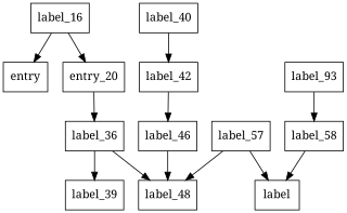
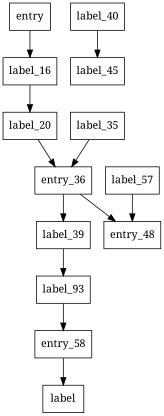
  digraph {
    fontname="Noto Serif"
    node [fontname="Noto Serif" shape=rectangle]
    edge [fontname="Noto Serif"]
    entry
    label_16
-   label_20 [label=entry_20]
-   label_36
+   label_20
+   label_36 [label=entry_36]
+   label_35
    label_39
-   label_48
+   label_48 [label=entry_48]
    n8 [label=label_93]
-   label_58
+   label_58 [label=entry_58]
    n10 [label=label]
    n11 [label=label_40]
-   label_45 [label=label_42]
-   label_46
+   label_45
    label_57
-   label_16 -> entry
+   entry -> label_16
    label_16 -> label_20
    label_20 -> label_36
    label_36 -> label_39
    label_36 -> label_48
+   label_35 -> label_36
+   label_39 -> n8
    n8 -> label_58
    label_58 -> n10
    n11 -> label_45
-   label_45 -> label_46
-   label_46 -> label_48
    label_57 -> label_48
-   label_57 -> n10
  }
